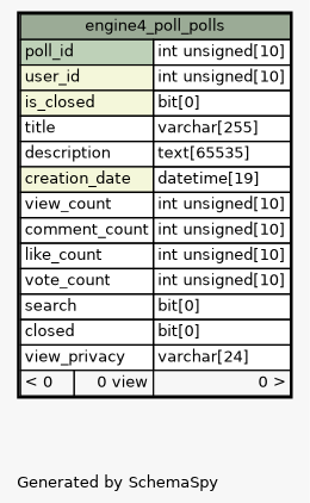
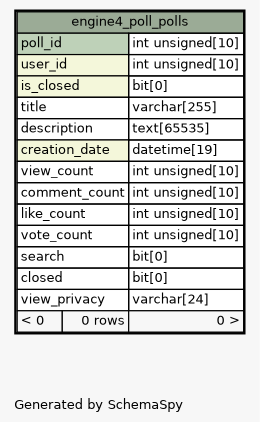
  digraph {
    bgcolor="#f7f7f7"
    fontname=Helvetica
    fontsize=11
    label="\nGenerated by SchemaSpy"
    labeljust=l
    nodesep=0.18
    rankdir=RL
    ranksep=0.46
-   n1 [fontname=Helvetica fontsize=11 label=<     <TABLE BORDER="2" CELLBORDER="1" CELLSPACING="0" BGCOLOR="#ffffff">       <TR><TD COLSPAN="3" BGCOLOR="#9bab96" ALIGN="CENTER">engine4_poll_polls</TD></TR>       <TR><TD PORT="poll_id" COLSPAN="2" BGCOLOR="#bed1b8" ALIGN="LEFT">poll_id</TD><TD PORT="poll_id.type" ALIGN="LEFT">int unsigned[10]</TD></TR>       <TR><TD PORT="user_id" COLSPAN="2" BGCOLOR="#f4f7da" ALIGN="LEFT">user_id</TD><TD PORT="user_id.type" ALIGN="LEFT">int unsigned[10]</TD></TR>       <TR><TD PORT="is_closed" COLSPAN="2" BGCOLOR="#f4f7da" ALIGN="LEFT">is_closed</TD><TD PORT="is_closed.type" ALIGN="LEFT">bit[0]</TD></TR>       <TR><TD PORT="title" COLSPAN="2" ALIGN="LEFT">title</TD><TD PORT="title.type" ALIGN="LEFT">varchar[255]</TD></TR>       <TR><TD PORT="description" COLSPAN="2" ALIGN="LEFT">description</TD><TD PORT="description.type" ALIGN="LEFT">text[65535]</TD></TR>       <TR><TD PORT="creation_date" COLSPAN="2" BGCOLOR="#f4f7da" ALIGN="LEFT">creation_date</TD><TD PORT="creation_date.type" ALIGN="LEFT">datetime[19]</TD></TR>       <TR><TD PORT="view_count" COLSPAN="2" ALIGN="LEFT">view_count</TD><TD PORT="view_count.type" ALIGN="LEFT">int unsigned[10]</TD></TR>       <TR><TD PORT="comment_count" COLSPAN="2" ALIGN="LEFT">comment_count</TD><TD PORT="comment_count.type" ALIGN="LEFT">int unsigned[10]</TD></TR>       <TR><TD PORT="like_count" COLSPAN="2" ALIGN="LEFT">like_count</TD><TD PORT="like_count.type" ALIGN="LEFT">int unsigned[10]</TD></TR>       <TR><TD PORT="vote_count" COLSPAN="2" ALIGN="LEFT">vote_count</TD><TD PORT="vote_count.type" ALIGN="LEFT">int unsigned[10]</TD></TR>       <TR><TD PORT="search" COLSPAN="2" ALIGN="LEFT">search</TD><TD PORT="search.type" ALIGN="LEFT">bit[0]</TD></TR>       <TR><TD PORT="closed" COLSPAN="2" ALIGN="LEFT">closed</TD><TD PORT="closed.type" ALIGN="LEFT">bit[0]</TD></TR>       <TR><TD PORT="view_privacy" COLSPAN="2" ALIGN="LEFT">view_privacy</TD><TD PORT="view_privacy.type" ALIGN="LEFT">varchar[24]</TD></TR>       <TR><TD ALIGN="LEFT" BGCOLOR="#f7f7f7">&lt; 0</TD><TD ALIGN="RIGHT" BGCOLOR="#f7f7f7">0 view</TD><TD ALIGN="RIGHT" BGCOLOR="#f7f7f7">0 &gt;</TD></TR>     </TABLE>> shape=plaintext]
+   n1 [fontname=Helvetica fontsize=11 label=<     <TABLE BORDER="2" CELLBORDER="1" CELLSPACING="0" BGCOLOR="#ffffff">       <TR><TD COLSPAN="3" BGCOLOR="#9bab96" ALIGN="CENTER">engine4_poll_polls</TD></TR>       <TR><TD PORT="poll_id" COLSPAN="2" BGCOLOR="#bed1b8" ALIGN="LEFT">poll_id</TD><TD PORT="poll_id.type" ALIGN="LEFT">int unsigned[10]</TD></TR>       <TR><TD PORT="user_id" COLSPAN="2" BGCOLOR="#f4f7da" ALIGN="LEFT">user_id</TD><TD PORT="user_id.type" ALIGN="LEFT">int unsigned[10]</TD></TR>       <TR><TD PORT="is_closed" COLSPAN="2" BGCOLOR="#f4f7da" ALIGN="LEFT">is_closed</TD><TD PORT="is_closed.type" ALIGN="LEFT">bit[0]</TD></TR>       <TR><TD PORT="title" COLSPAN="2" ALIGN="LEFT">title</TD><TD PORT="title.type" ALIGN="LEFT">varchar[255]</TD></TR>       <TR><TD PORT="description" COLSPAN="2" ALIGN="LEFT">description</TD><TD PORT="description.type" ALIGN="LEFT">text[65535]</TD></TR>       <TR><TD PORT="creation_date" COLSPAN="2" BGCOLOR="#f4f7da" ALIGN="LEFT">creation_date</TD><TD PORT="creation_date.type" ALIGN="LEFT">datetime[19]</TD></TR>       <TR><TD PORT="view_count" COLSPAN="2" ALIGN="LEFT">view_count</TD><TD PORT="view_count.type" ALIGN="LEFT">int unsigned[10]</TD></TR>       <TR><TD PORT="comment_count" COLSPAN="2" ALIGN="LEFT">comment_count</TD><TD PORT="comment_count.type" ALIGN="LEFT">int unsigned[10]</TD></TR>       <TR><TD PORT="like_count" COLSPAN="2" ALIGN="LEFT">like_count</TD><TD PORT="like_count.type" ALIGN="LEFT">int unsigned[10]</TD></TR>       <TR><TD PORT="vote_count" COLSPAN="2" ALIGN="LEFT">vote_count</TD><TD PORT="vote_count.type" ALIGN="LEFT">int unsigned[10]</TD></TR>       <TR><TD PORT="search" COLSPAN="2" ALIGN="LEFT">search</TD><TD PORT="search.type" ALIGN="LEFT">bit[0]</TD></TR>       <TR><TD PORT="closed" COLSPAN="2" ALIGN="LEFT">closed</TD><TD PORT="closed.type" ALIGN="LEFT">bit[0]</TD></TR>       <TR><TD PORT="view_privacy" COLSPAN="2" ALIGN="LEFT">view_privacy</TD><TD PORT="view_privacy.type" ALIGN="LEFT">varchar[24]</TD></TR>       <TR><TD ALIGN="LEFT" BGCOLOR="#f7f7f7">&lt; 0</TD><TD ALIGN="RIGHT" BGCOLOR="#f7f7f7">0 rows</TD><TD ALIGN="RIGHT" BGCOLOR="#f7f7f7">0 &gt;</TD></TR>     </TABLE>> shape=plaintext]
  }
